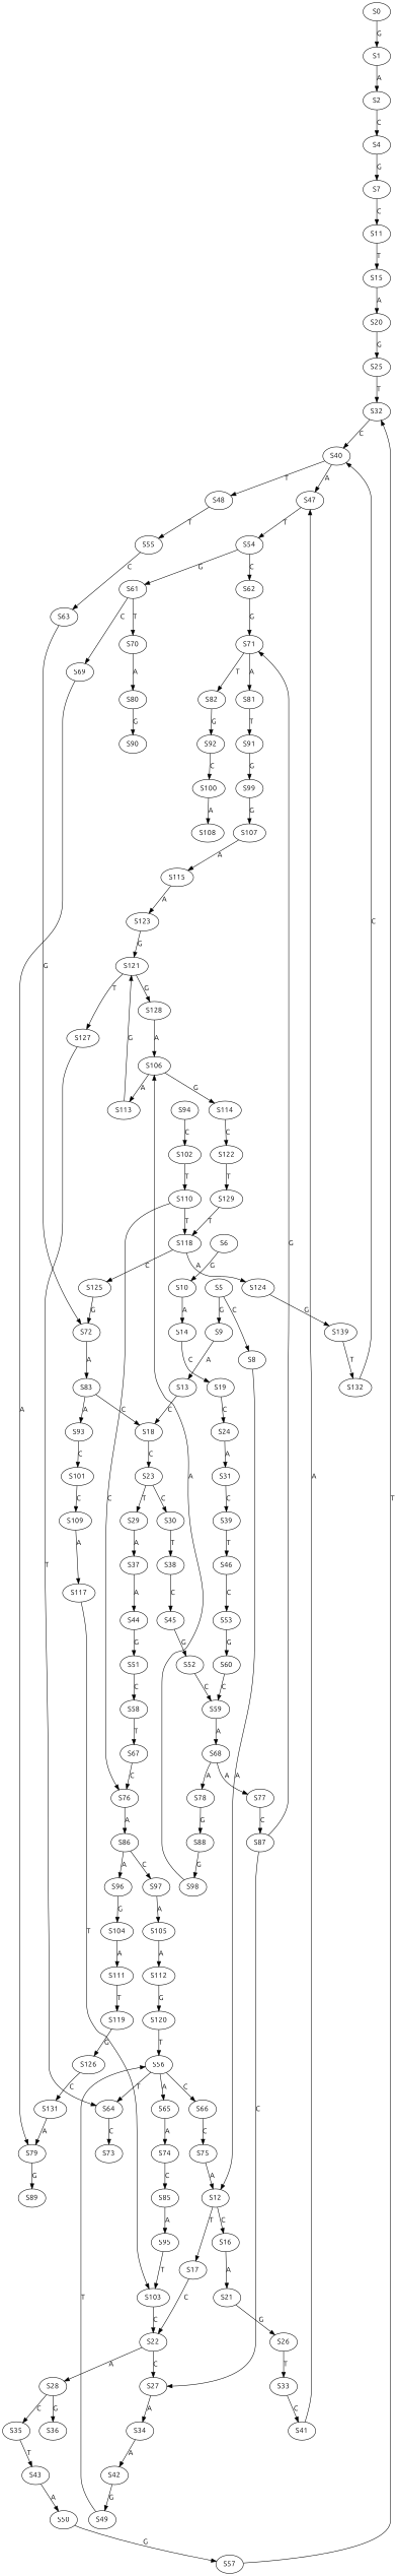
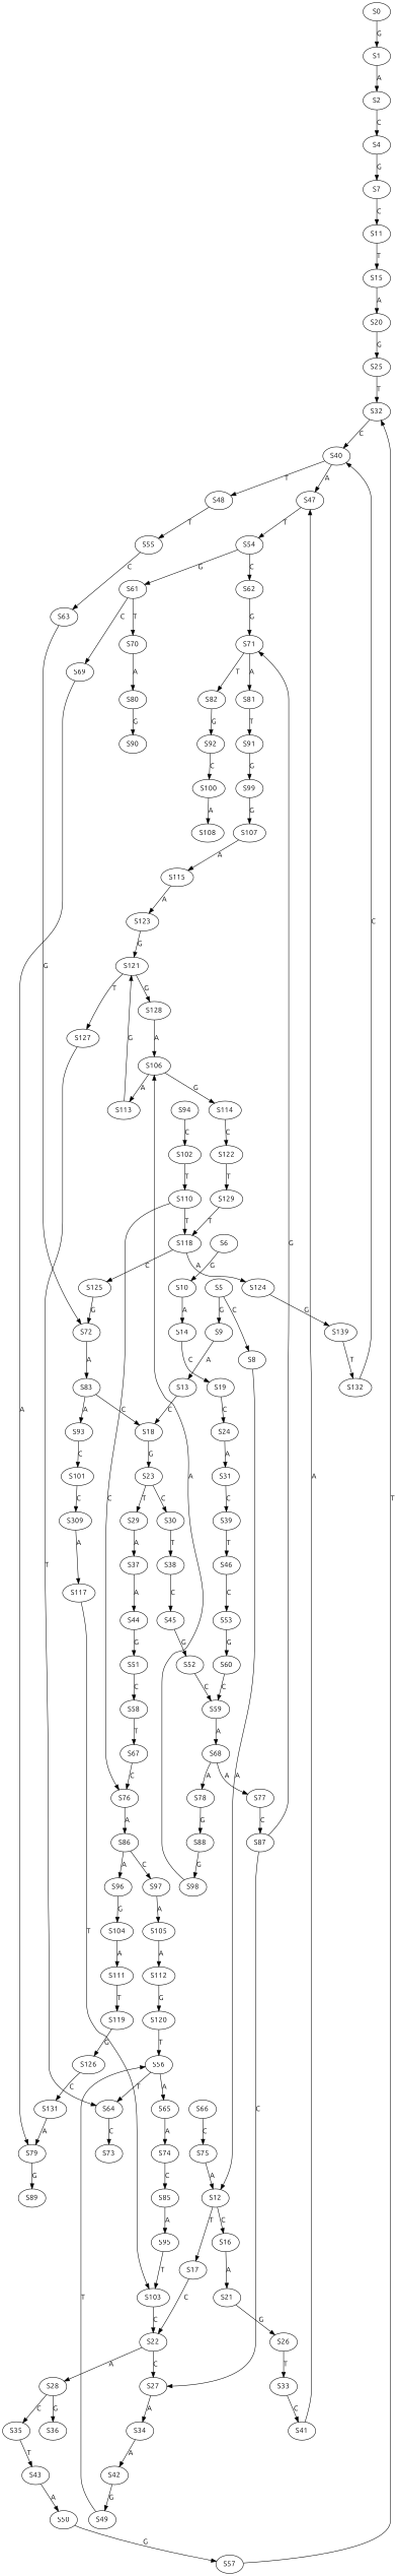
  strict digraph {
    fontname=Ubuntu
    node [fontname=Ubuntu]
    edge [fontname=Ubuntu]
    S0
    S1
    S2
    S4
    S7
    S5
    S8
    S9
    S6
    S10
    S11
    S12
    S13
    S14
    S15
    S16
    S17
    S18
    S19
    S20
    S21
    S22
    S23
    S24
    S25
    S26
    S27
    S28
    S29
    S30
    S31
    S32
    S33
    S34
    S35
    S36
    S37
    S38
    S39
    S40
    S41
    S42
    S43
    S44
    S45
    S46
    S47
    S48
    S49
    S50
    S51
    S52
    S53
    S54
    S55
    S56
    S57
    S58
    S59
    S60
    S61
    S62
    S63
    S64
    S65
    S66
    S67
    S68
    S69
    S70
    S71
    S72
    S73
    S74
    S75
    S76
    S77
    S78
    S79
    S80
    S81
    S82
    S83
    S85
    S86
    S87
    S88
    S89
    S90
    S91
    S92
    S93
    S95
    S96
    S97
    S98
    S99
    S100
    S101
    S94
    S102
    S103
    S104
    S105
    S106
    S107
    S108
-   S109
+   S109 [label=S309]
    S110
    S111
    S112
    S113
    S114
    S115
    S117
    S118
    S119
    S120
    S121
    S122
    S123
    S124
    S125
    S126
    S127
    S128
    S129
    n128 [label=S139]
    S131
    S132
    S0 -> S1 [label=G]
    S1 -> S2 [label=A]
    S2 -> S4 [label=C]
    S4 -> S7 [label=G]
    S7 -> S11 [label=C]
    S5 -> S8 [label=C]
    S5 -> S9 [label=G]
    S8 -> S12 [label=A]
    S9 -> S13 [label=A]
    S6 -> S10 [label=G]
    S10 -> S14 [label=A]
    S11 -> S15 [label=T]
    S12 -> S16 [label=C]
    S12 -> S17 [label=T]
    S13 -> S18 [label=C]
    S14 -> S19 [label=C]
    S15 -> S20 [label=A]
    S16 -> S21 [label=A]
    S17 -> S22 [label=C]
-   S18 -> S23 [label=C]
+   S18 -> S23 [label=G]
    S19 -> S24 [label=C]
    S20 -> S25 [label=G]
    S21 -> S26 [label=G]
    S22 -> S27 [label=C]
    S22 -> S28 [label=A]
    S23 -> S29 [label=T]
    S23 -> S30 [label=C]
    S24 -> S31 [label=A]
    S25 -> S32 [label=T]
    S26 -> S33 [label=T]
    S27 -> S34 [label=A]
    S28 -> S35 [label=C]
    S28 -> S36 [label=G]
    S29 -> S37 [label=A]
    S30 -> S38 [label=T]
    S31 -> S39 [label=C]
    S32 -> S40 [label=C]
    S33 -> S41 [label=C]
    S34 -> S42 [label=A]
    S35 -> S43 [label=T]
    S37 -> S44 [label=A]
    S38 -> S45 [label=C]
    S39 -> S46 [label=T]
    S40 -> S47 [label=A]
    S40 -> S48 [label=T]
    S41 -> S47 [label=A]
    S42 -> S49 [label=G]
    S43 -> S50 [label=A]
    S44 -> S51 [label=G]
    S45 -> S52 [label=G]
    S46 -> S53 [label=C]
    S47 -> S54 [label=T]
    S48 -> S55 [label=T]
    S49 -> S56 [label=T]
    S50 -> S57 [label=G]
    S51 -> S58 [label=C]
    S52 -> S59 [label=C]
    S53 -> S60 [label=G]
    S54 -> S61 [label=G]
    S54 -> S62 [label=C]
    S55 -> S63 [label=C]
    S56 -> S64 [label=T]
    S56 -> S65 [label=A]
-   S56 -> S66 [label=C]
    S57 -> S32 [label=T]
    S58 -> S67 [label=T]
    S59 -> S68 [label=A]
    S60 -> S59 [label=C]
    S61 -> S69 [label=C]
    S61 -> S70 [label=T]
    S62 -> S71 [label=G]
    S63 -> S72 [label=G]
    S64 -> S73 [label=C]
    S65 -> S74 [label=A]
    S66 -> S75 [label=C]
    S67 -> S76 [label=C]
    S68 -> S77 [label=A]
    S68 -> S78 [label=A]
    S69 -> S79 [label=A]
    S70 -> S80 [label=A]
    S71 -> S81 [label=A]
    S71 -> S82 [label=T]
    S72 -> S83 [label=A]
    S74 -> S85 [label=C]
    S75 -> S12 [label=A]
    S76 -> S86 [label=A]
    S77 -> S87 [label=C]
    S78 -> S88 [label=G]
    S79 -> S89 [label=G]
    S80 -> S90 [label=G]
    S81 -> S91 [label=T]
    S82 -> S92 [label=G]
    S83 -> S18 [label=C]
    S83 -> S93 [label=A]
    S85 -> S95 [label=A]
    S86 -> S96 [label=A]
    S86 -> S97 [label=C]
    S87 -> S27 [label=C]
    S87 -> S71 [label=G]
    S88 -> S98 [label=G]
    S91 -> S99 [label=G]
    S92 -> S100 [label=C]
    S93 -> S101 [label=C]
    S95 -> S103 [label=T]
    S96 -> S104 [label=G]
    S97 -> S105 [label=A]
    S98 -> S106 [label=A]
    S99 -> S107 [label=G]
    S100 -> S108 [label=A]
    S101 -> S109 [label=C]
    S94 -> S102 [label=C]
    S102 -> S110 [label=T]
    S103 -> S22 [label=C]
    S104 -> S111 [label=A]
    S105 -> S112 [label=A]
    S106 -> S113 [label=A]
    S106 -> S114 [label=G]
    S107 -> S115 [label=A]
    S109 -> S117 [label=A]
    S110 -> S76 [label=C]
    S110 -> S118 [label=T]
    S111 -> S119 [label=T]
    S112 -> S120 [label=G]
    S113 -> S121 [label=G]
    S114 -> S122 [label=C]
    S115 -> S123 [label=A]
    S117 -> S103 [label=T]
    S118 -> S124 [label=A]
    S118 -> S125 [label=C]
    S119 -> S126 [label=G]
    S120 -> S56 [label=T]
    S121 -> S127 [label=T]
    S121 -> S128 [label=G]
    S122 -> S129 [label=T]
    S123 -> S121 [label=G]
    S124 -> n128 [label=G]
    S125 -> S72 [label=G]
    S126 -> S131 [label=C]
    S127 -> S64 [label=T]
    S128 -> S106 [label=A]
    S129 -> S118 [label=T]
    n128 -> S132 [label=T]
    S131 -> S79 [label=A]
    S132 -> S40 [label=C]
  }
